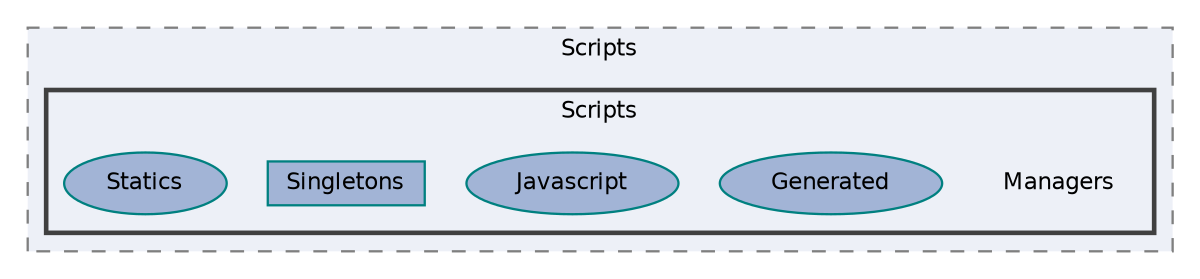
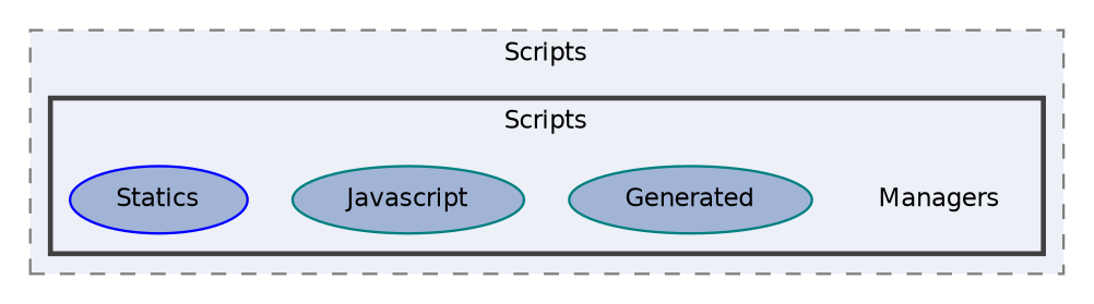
  digraph {
    compound=true
    node [fontname=Helvetica fontsize=10 shape=ellipse color=teal fillcolor="#a2b4d6" style=filled]
    n1 [height=0.2 label=Managers shape=plaintext width=0.4 color=blue fillcolor="" style=""]
    n2 [height=0.2 label=Generated width=0.4]
    n3 [height=0.2 label=Javascript width=0.4]
-   n4 [height=0.2 label=Singletons shape=box width=0.4]
-   n5 [height=0.2 label=Statics width=0.4]
+   n5 [color=blue height=0.2 label=Statics width=0.4]
    subgraph cluster_1 {
      bgcolor="#edf0f7"
      fontname=Helvetica
      fontsize=10
      label=Scripts
      pencolor=grey50
      style="filled,dashed"
      subgraph cluster_2 {
        bgcolor="#edf0f7"
        fontname=Helvetica
        fontsize=10
        pencolor=grey25
        style="filled,bold"
        n1
        n2
        n3
-       n4
        n5
      }
    }
  }
